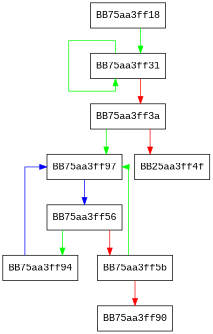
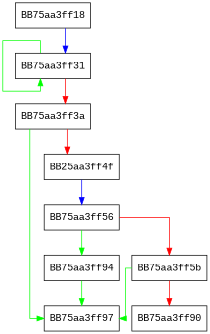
  digraph {
    fontname="Liberation Mono"
    splines=ortho
    node [fontname="Liberation Mono" shape=box]
    edge [color=green fontname="Liberation Mono"]
    BB75aa3ff18
    BB75aa3ff31
    BB75aa3ff3a
    BB75aa3ff97
    n5 [label=BB25aa3ff4f]
    BB75aa3ff56
    BB75aa3ff94
    BB75aa3ff5b
    BB75aa3ff90
-   BB75aa3ff18 -> BB75aa3ff31
+   BB75aa3ff18 -> BB75aa3ff31 [color=blue]
    BB75aa3ff31 -> BB75aa3ff31
    BB75aa3ff31 -> BB75aa3ff3a [color=red]
    BB75aa3ff3a -> BB75aa3ff97
    BB75aa3ff3a -> n5 [color=red]
-   BB75aa3ff97 -> BB75aa3ff56 [color=blue]
+   n5 -> BB75aa3ff56 [color=blue]
    BB75aa3ff56 -> BB75aa3ff94
    BB75aa3ff56 -> BB75aa3ff5b [color=red]
-   BB75aa3ff94 -> BB75aa3ff97 [color=blue]
+   BB75aa3ff94 -> BB75aa3ff97
    BB75aa3ff5b -> BB75aa3ff97
    BB75aa3ff5b -> BB75aa3ff90 [color=red]
  }
